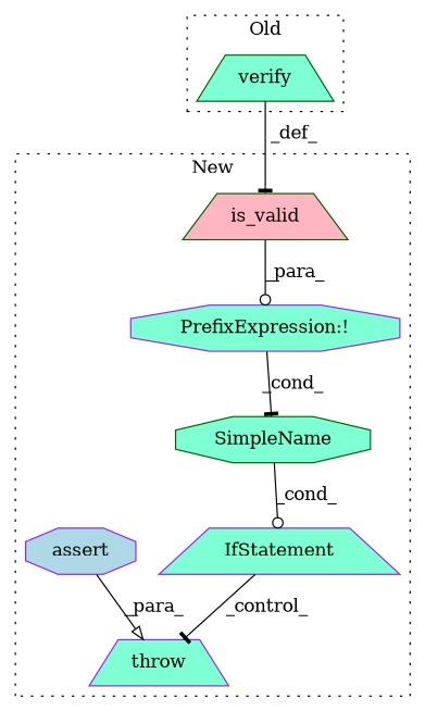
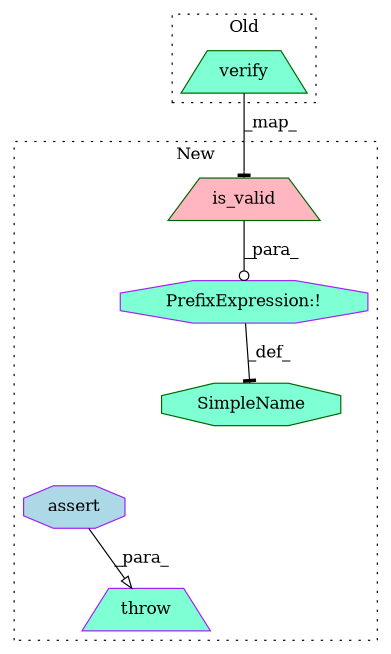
  digraph {
    node [a=32 color=purple fillcolor=aquamarine shape=trapezium style=filled]
    edge [arrowhead=tee]
    n1 [color=darkgreen fillcolor=lightpink l="9,1" label=is_valid s="2651,2667"]
    n2 [a=38 l=1 label="PrefixExpression:!" s=2645 shape=octagon]
-   n3 [a=25 l="4,2" label=IfStatement s="2641,2668"]
    n4 [a=42 color=darkgreen label=SimpleName shape=octagon]
    n5 [a=53 l=6 label=throw s=2678]
    n6 [fillcolor=lightblue l="15,1" label=assert s="2684,2742" shape=octagon]
    n7 [color=darkgreen l="7,1" label=verify s="2644,2658"]
    subgraph cluster_1 {
      label=New
      style=dotted
      n1
      n2
-     n3
      n4
      n5
      n6
    }
    subgraph cluster_2 {
      label=Old
      style=dotted
      n7
    }
    n1 -> n2 [arrowhead=odot label=_para_]
-   n2 -> n4 [label=_cond_]
-   n3 -> n5 [label=_control_]
-   n4 -> n3 [arrowhead=odot label=_cond_]
+   n2 -> n4 [label=_def_]
    n6 -> n5 [arrowhead=onormal label=_para_]
-   n7 -> n1 [label=_def_]
+   n7 -> n1 [label=_map_]
  }
